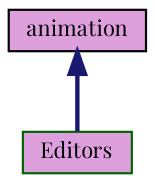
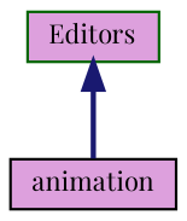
  digraph {
    rankdir=TB
    fontname="Playfair Display"
    node [fillcolor=plum fontname="Playfair Display" fontsize=10 shape=record style=filled]
    n1 [color=black fontcolor=black height=0.2 label=animation width=0.4]
    n2 [color=darkgreen height=0.2 label=Editors width=0.4]
-   n1 -> n2 [color=midnightblue dir=back fontname="Playfair Display" fontsize=10 labelfontname=Helvetica labelfontsize=10 shape=plaintext style=bold]
+   n2 -> n1 [color=midnightblue dir=back fontname="Playfair Display" fontsize=10 labelfontname=Helvetica labelfontsize=10 shape=plaintext style=bold]
  }
